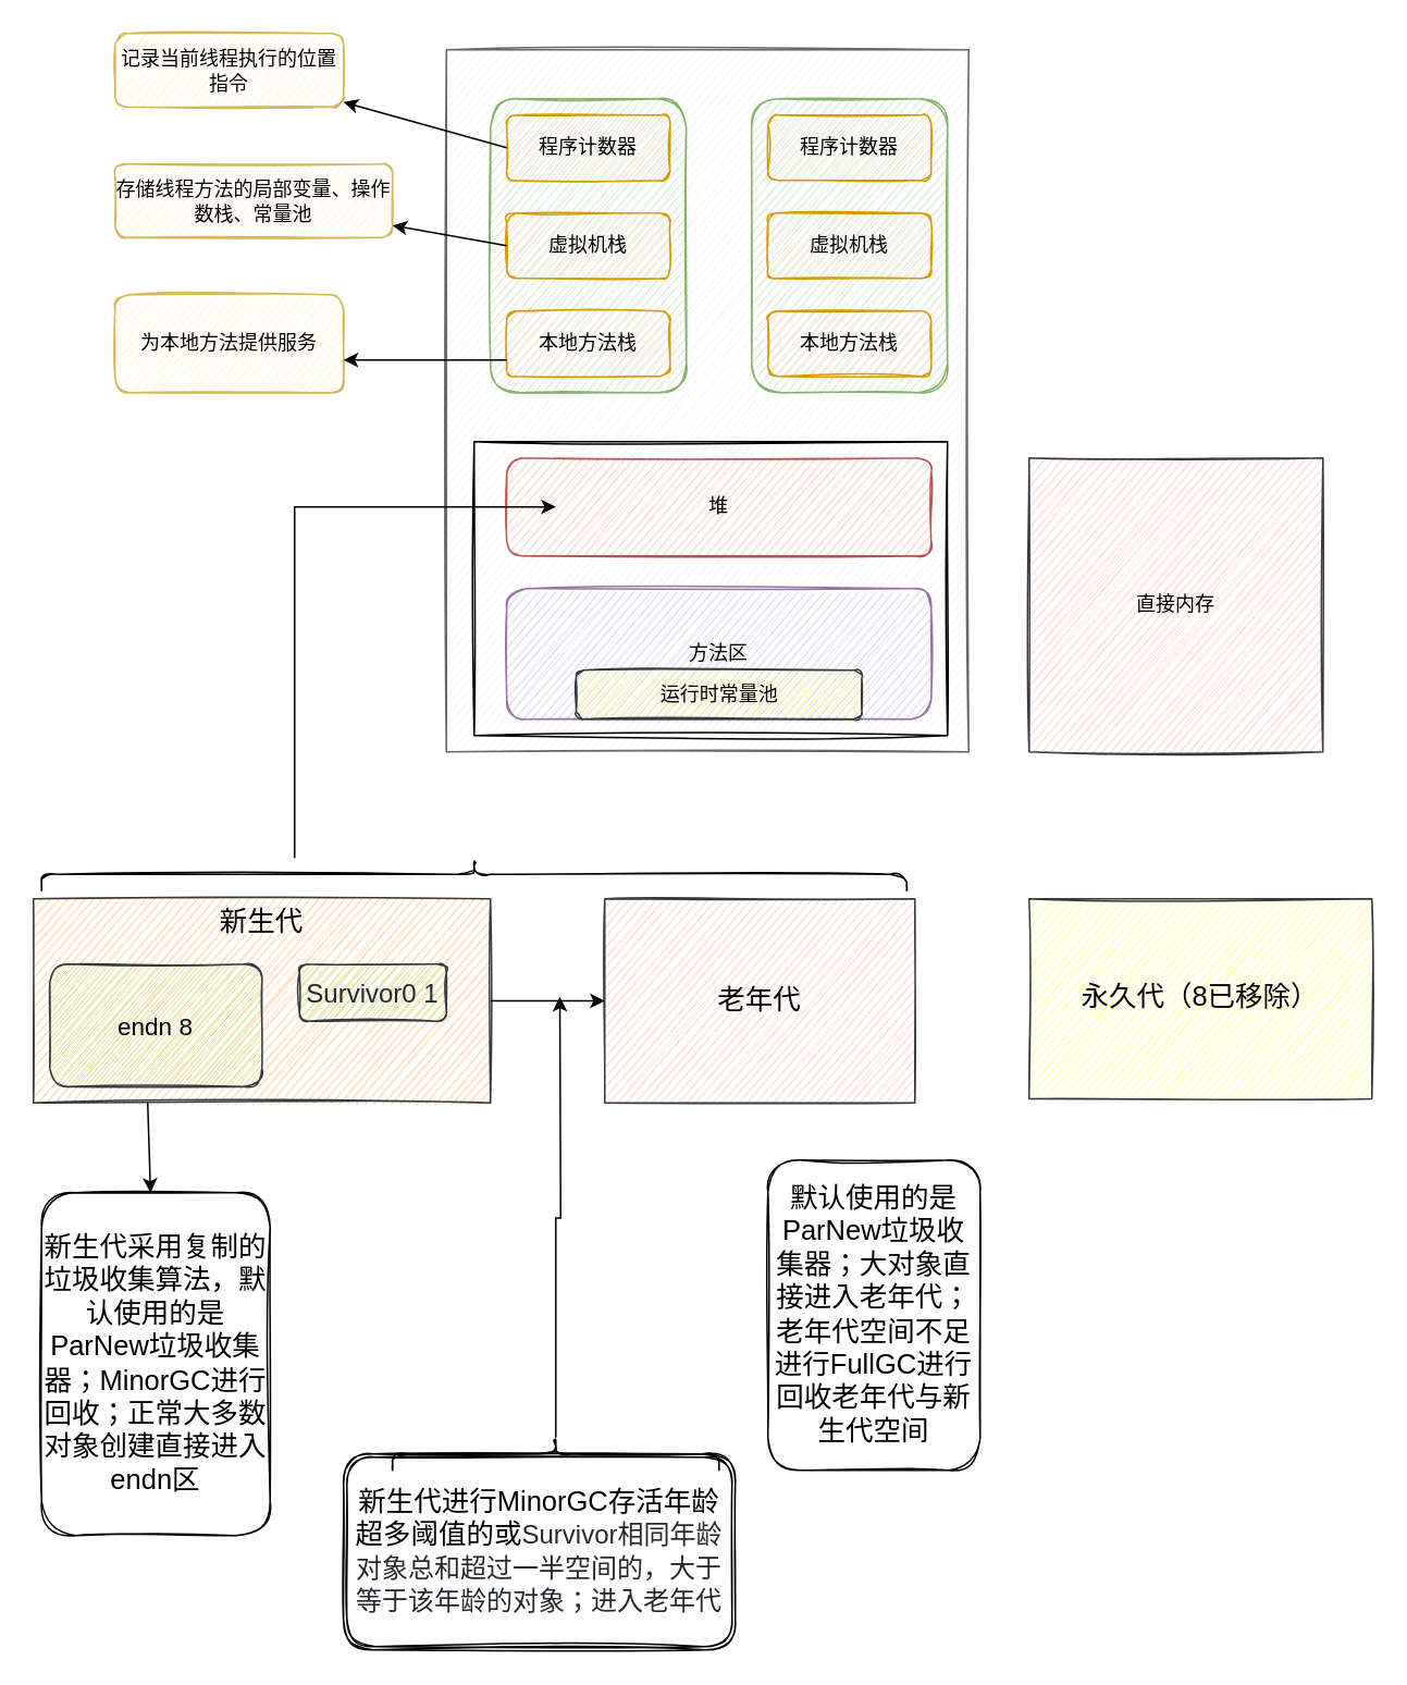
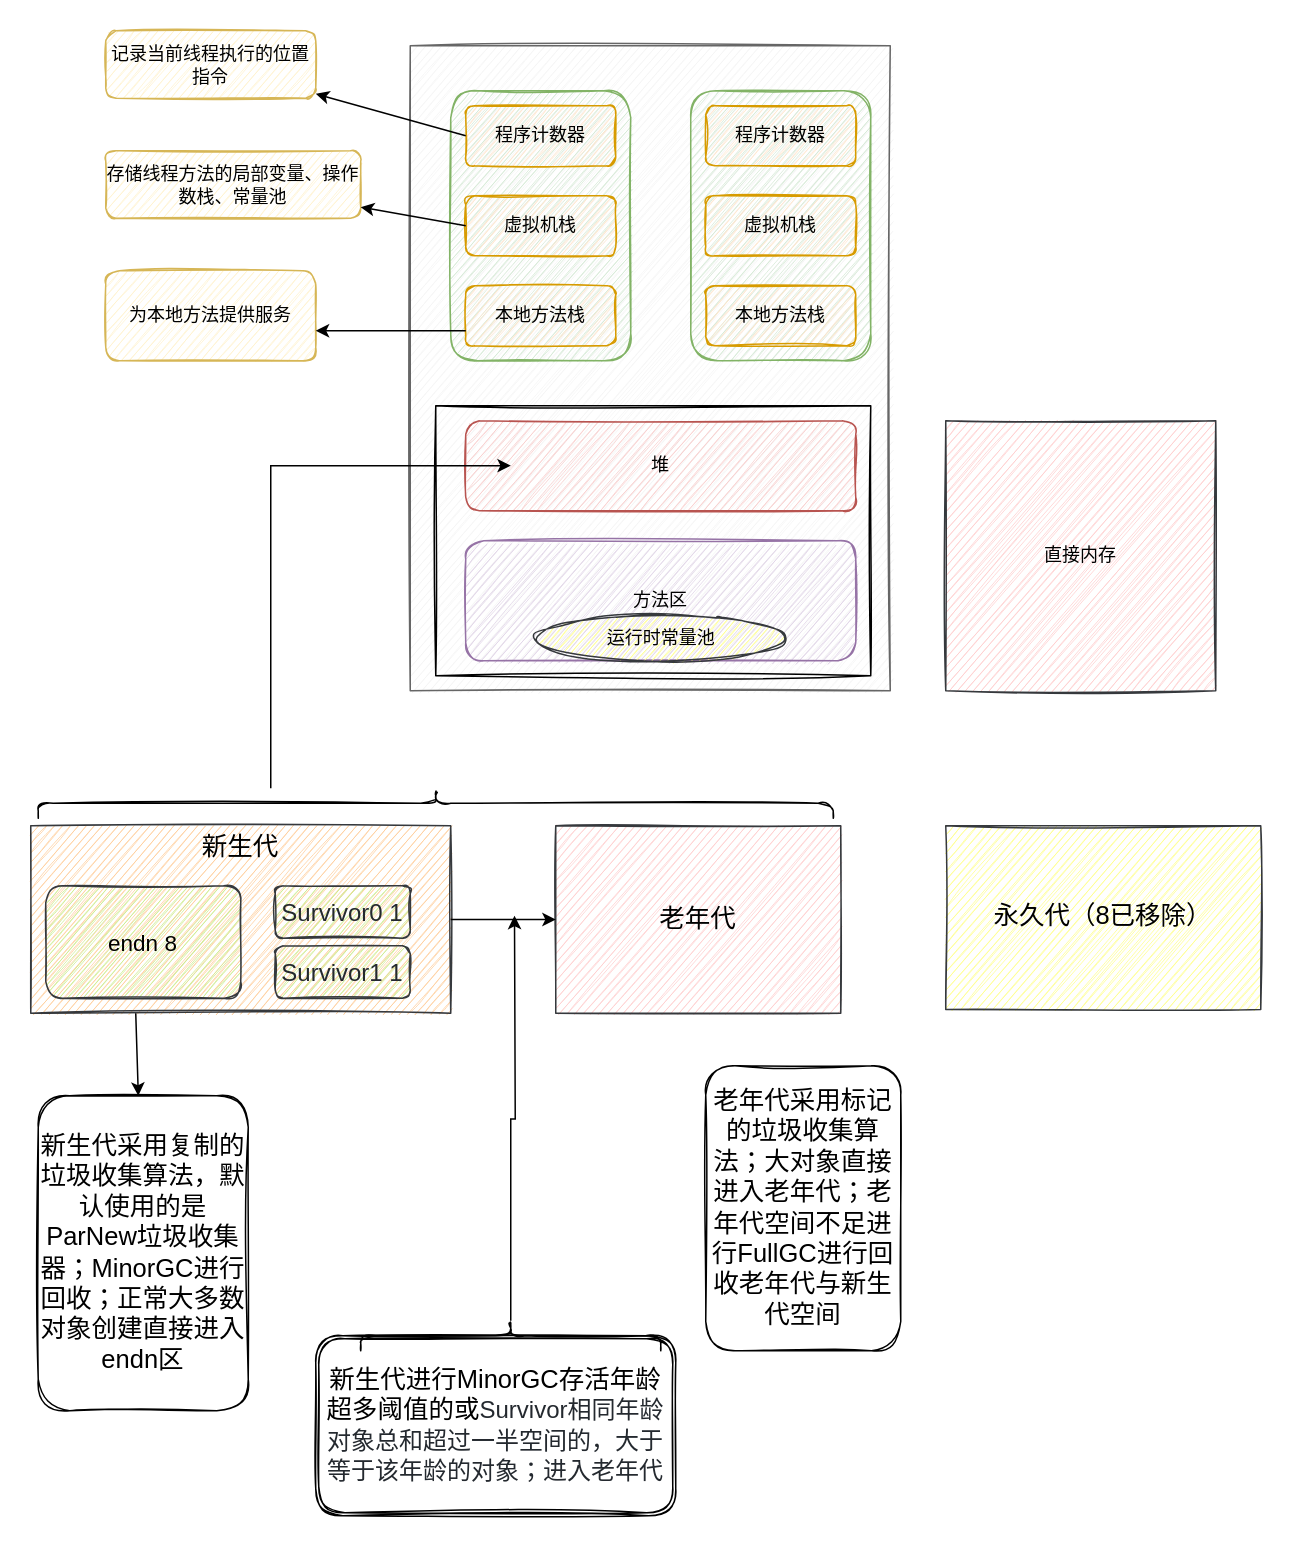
  <mxCell id="0" />
  <mxCell id="1" parent="0" />
  <mxCell id="2" value="" style="rounded=0;whiteSpace=wrap;html=1;shadow=0;glass=0;sketch=1;perimeterSpacing=0;gradientDirection=east;fillColor=#f5f5f5;fontColor=#333333;strokeColor=#666666;" vertex="1" parent="1"><mxGeometry x="273" y="30" width="320" height="430" as="geometry" /></mxCell>
  <mxCell id="3" value="" style="rounded=1;whiteSpace=wrap;html=1;shadow=0;glass=0;sketch=1;gradientDirection=east;fillColor=#d5e8d4;strokeColor=#82b366;" vertex="1" parent="1"><mxGeometry x="300" y="60" width="120" height="180" as="geometry" /></mxCell>
  <mxCell id="4" value="" style="rounded=1;whiteSpace=wrap;html=1;shadow=0;glass=0;sketch=1;gradientDirection=east;fillColor=#d5e8d4;strokeColor=#82b366;" vertex="1" parent="1"><mxGeometry x="460" y="60" width="120" height="180" as="geometry" /></mxCell>
  <mxCell id="5" value="程序计数器" style="rounded=1;whiteSpace=wrap;html=1;shadow=0;glass=0;sketch=1;gradientDirection=east;fillColor=#ffe6cc;strokeColor=#d79b00;" vertex="1" parent="1"><mxGeometry x="310" y="70" width="100" height="40" as="geometry" /></mxCell>
  <mxCell id="6" value="虚拟机栈" style="rounded=1;whiteSpace=wrap;html=1;shadow=0;glass=0;sketch=1;gradientDirection=east;fillColor=#ffe6cc;strokeColor=#d79b00;" vertex="1" parent="1"><mxGeometry x="310" y="130" width="100" height="40" as="geometry" /></mxCell>
  <mxCell id="7" value="本地方法栈" style="rounded=1;whiteSpace=wrap;html=1;shadow=0;glass=0;sketch=1;gradientDirection=east;fillColor=#ffe6cc;strokeColor=#d79b00;" vertex="1" parent="1"><mxGeometry x="310" y="190" width="100" height="40" as="geometry" /></mxCell>
  <mxCell id="8" value="程序计数器" style="rounded=1;whiteSpace=wrap;html=1;shadow=0;glass=0;sketch=1;gradientDirection=east;fillColor=#ffe6cc;strokeColor=#d79b00;" vertex="1" parent="1"><mxGeometry x="470" y="70" width="100" height="40" as="geometry" /></mxCell>
  <mxCell id="9" value="虚拟机栈" style="rounded=1;whiteSpace=wrap;html=1;shadow=0;glass=0;sketch=1;gradientDirection=east;fillColor=#ffe6cc;strokeColor=#d79b00;" vertex="1" parent="1"><mxGeometry x="470" y="130" width="100" height="40" as="geometry" /></mxCell>
  <mxCell id="10" value="本地方法栈" style="rounded=1;whiteSpace=wrap;html=1;shadow=0;glass=0;sketch=1;gradientDirection=east;fillColor=#ffe6cc;strokeColor=#d79b00;" vertex="1" parent="1"><mxGeometry x="470" y="190" width="100" height="40" as="geometry" /></mxCell>
  <mxCell id="11" style="edgeStyle=orthogonalEdgeStyle;rounded=0;orthogonalLoop=1;jettySize=auto;html=1;exitX=0.5;exitY=1;exitDx=0;exitDy=0;" edge="1" parent="1" source="7" target="7"><mxGeometry relative="1" as="geometry" /></mxCell>
  <mxCell id="12" value="堆" style="rounded=1;whiteSpace=wrap;html=1;shadow=0;glass=0;sketch=1;gradientDirection=east;fillColor=#f8cecc;strokeColor=#b85450;" vertex="1" parent="1"><mxGeometry x="310" y="280" width="260" height="60" as="geometry" /></mxCell>
  <mxCell id="13" value="方法区" style="rounded=1;whiteSpace=wrap;html=1;shadow=0;glass=0;sketch=1;gradientDirection=east;fillColor=#e1d5e7;strokeColor=#9673a6;align=center;" vertex="1" parent="1"><mxGeometry x="310" y="360" width="260" height="80" as="geometry" /></mxCell>
  <mxCell id="14" value="记录当前线程执行的位置指令" style="rounded=1;whiteSpace=wrap;html=1;shadow=0;glass=0;sketch=1;gradientDirection=east;fillColor=#fff2cc;strokeColor=#d6b656;" vertex="1" parent="1"><mxGeometry x="70" y="20" width="140" height="45" as="geometry" /></mxCell>
  <mxCell id="15" value="" style="endArrow=classic;html=1;rounded=0;exitX=0;exitY=0.5;exitDx=0;exitDy=0;" edge="1" parent="1" source="5" target="14"><mxGeometry width="50" height="50" relative="1" as="geometry"><mxPoint x="440" y="70" as="sourcePoint" /><mxPoint x="490" y="20" as="targetPoint" /></mxGeometry></mxCell>
  <mxCell id="16" value="存储线程方法的局部变量、操作数栈、常量池" style="rounded=1;whiteSpace=wrap;html=1;shadow=0;glass=0;sketch=1;gradientDirection=east;fillColor=#fff2cc;strokeColor=#d6b656;" vertex="1" parent="1"><mxGeometry x="70" y="100" width="170" height="45" as="geometry" /></mxCell>
  <mxCell id="17" value="" style="endArrow=classic;html=1;rounded=0;exitX=0;exitY=0.5;exitDx=0;exitDy=0;" edge="1" parent="1" source="6" target="16"><mxGeometry width="50" height="50" relative="1" as="geometry"><mxPoint x="440" y="230" as="sourcePoint" /><mxPoint x="490" y="180" as="targetPoint" /></mxGeometry></mxCell>
  <mxCell id="18" value="为本地方法提供服务" style="rounded=1;whiteSpace=wrap;html=1;shadow=0;glass=0;sketch=1;gradientDirection=east;fillColor=#fff2cc;strokeColor=#d6b656;" vertex="1" parent="1"><mxGeometry x="70" y="180" width="140" height="60" as="geometry" /></mxCell>
  <mxCell id="19" value="" style="endArrow=classic;html=1;rounded=0;exitX=0;exitY=0.75;exitDx=0;exitDy=0;" edge="1" parent="1" source="7"><mxGeometry width="50" height="50" relative="1" as="geometry"><mxPoint x="440" y="390" as="sourcePoint" /><mxPoint x="210" y="220" as="targetPoint" /></mxGeometry></mxCell>
- <mxCell id="20" value="运行时常量池" style="rounded=1;whiteSpace=wrap;html=1;shadow=0;glass=0;sketch=1;gradientDirection=east;fillColor=#ffff88;strokeColor=#36393d;" vertex="1" parent="1"><mxGeometry x="352.5" y="410" width="175" height="30" as="geometry" /></mxCell>
+ <mxCell id="20" value="运行时常量池" style="ellipse;whiteSpace=wrap;html=1;shadow=0;glass=0;sketch=1;gradientDirection=east;fillColor=#ffff88;strokeColor=#36393d;" vertex="1" parent="1"><mxGeometry x="352.5" y="410" width="175" height="30" as="geometry" /></mxCell>
  <mxCell id="21" value="直接内存" style="whiteSpace=wrap;html=1;aspect=fixed;rounded=0;shadow=0;glass=0;sketch=1;gradientDirection=east;fillColor=#ffcccc;strokeColor=#36393d;" vertex="1" parent="1"><mxGeometry x="630" y="280" width="180" height="180" as="geometry" /></mxCell>
  <mxCell id="22" value="" style="rounded=0;whiteSpace=wrap;html=1;shadow=0;glass=0;sketch=1;gradientColor=none;gradientDirection=east;perimeterSpacing=1;fillColor=none;" vertex="1" parent="1"><mxGeometry x="290" y="270" width="290" height="180" as="geometry" /></mxCell>
  <mxCell id="23" value="" style="rounded=0;whiteSpace=wrap;html=1;shadow=0;glass=0;sketch=1;fillColor=#ffcc99;gradientDirection=east;strokeColor=#36393d;" vertex="1" parent="1"><mxGeometry y="550" width="280" height="125" as="geometry" x="20" /></mxCell>
  <mxCell id="24" value="endn 8" style="rounded=1;whiteSpace=wrap;html=1;shadow=0;glass=0;sketch=1;fontSize=15;fillColor=#cdeb8b;gradientDirection=east;strokeColor=#36393d;" vertex="1" parent="1"><mxGeometry x="30" y="590" width="130" height="75" as="geometry" /></mxCell>
  <mxCell id="25" value="&lt;span style=&quot;color: rgb(36 , 41 , 47) ; font-size: 16px&quot;&gt;Survivor0 1&lt;/span&gt;" style="rounded=1;whiteSpace=wrap;html=1;shadow=0;glass=0;sketch=1;fontSize=15;fillColor=#cdeb8b;gradientDirection=east;strokeColor=#36393d;" vertex="1" parent="1"><mxGeometry x="183" y="590" width="90" height="35" as="geometry" /></mxCell>
+ <mxCell id="26" value="&lt;span style=&quot;color: rgb(36 , 41 , 47) ; font-size: 16px&quot;&gt;Survivor1 1&lt;/span&gt;" style="rounded=1;whiteSpace=wrap;html=1;shadow=0;glass=0;sketch=1;fontSize=15;fillColor=#cdeb8b;gradientDirection=east;strokeColor=#36393d;" vertex="1" parent="1"><mxGeometry x="183" y="630" width="90" height="35" as="geometry" /></mxCell>
  <mxCell id="27" value="新生代" style="text;html=1;strokeColor=none;fillColor=none;align=center;verticalAlign=middle;whiteSpace=wrap;rounded=0;shadow=0;glass=0;labelBackgroundColor=none;sketch=1;fontSize=17;strokeWidth=1;" vertex="1" parent="1"><mxGeometry x="130" y="550" width="60" height="30" as="geometry" /></mxCell>
  <mxCell id="28" value="老年代" style="rounded=0;whiteSpace=wrap;html=1;shadow=0;glass=0;labelBackgroundColor=none;sketch=1;fontSize=17;strokeWidth=1;fillColor=#ffcccc;gradientDirection=east;strokeColor=#36393d;" vertex="1" parent="1"><mxGeometry x="370" y="550" width="190" height="125" as="geometry" /></mxCell>
  <mxCell id="29" value="永久代（8已移除）" style="rounded=0;whiteSpace=wrap;html=1;shadow=0;glass=0;labelBackgroundColor=none;sketch=1;fontSize=17;strokeWidth=1;fillColor=#ffff88;gradientDirection=east;strokeColor=#36393d;" vertex="1" parent="1"><mxGeometry x="630" y="550" width="210" height="122.5" as="geometry" /></mxCell>
  <mxCell id="30" value="新生代采用复制的垃圾收集算法，默认使用的是ParNew垃圾收集器；MinorGC进行回收；正常大多数对象创建直接进入endn区" style="rounded=1;whiteSpace=wrap;html=1;shadow=0;glass=0;labelBackgroundColor=none;sketch=1;fontSize=17;strokeWidth=1;fillColor=none;gradientColor=none;gradientDirection=east;" vertex="1" parent="1"><mxGeometry x="25" y="730" width="140" height="210" as="geometry" /></mxCell>
- <mxCell id="31" value="默认使用的是ParNew垃圾收集器；大对象直接进入老年代；老年代空间不足进行FullGC进行回收老年代与新生代空间" style="rounded=1;whiteSpace=wrap;html=1;shadow=0;glass=0;labelBackgroundColor=none;sketch=1;fontSize=17;strokeWidth=1;fillColor=none;gradientColor=none;gradientDirection=east;" vertex="1" parent="1"><mxGeometry x="470" y="710" width="130" height="190" as="geometry" /></mxCell>
+ <mxCell id="31" value="老年代采用标记的垃圾收集算法；大对象直接进入老年代；老年代空间不足进行FullGC进行回收老年代与新生代空间" style="rounded=1;whiteSpace=wrap;html=1;shadow=0;glass=0;labelBackgroundColor=none;sketch=1;fontSize=17;strokeWidth=1;fillColor=none;gradientColor=none;gradientDirection=east;" vertex="1" parent="1"><mxGeometry x="470" y="710" width="130" height="190" as="geometry" /></mxCell>
  <mxCell id="32" value="" style="endArrow=classic;html=1;rounded=0;fontSize=17;exitX=1;exitY=0.5;exitDx=0;exitDy=0;entryX=0;entryY=0.5;entryDx=0;entryDy=0;" edge="1" parent="1" source="23" target="28"><mxGeometry width="50" height="50" relative="1" as="geometry"><mxPoint x="430" y="540" as="sourcePoint" /><mxPoint x="480" y="490" as="targetPoint" /></mxGeometry></mxCell>
  <mxCell id="33" style="edgeStyle=orthogonalEdgeStyle;rounded=0;orthogonalLoop=1;jettySize=auto;html=1;fontSize=17;" edge="1" parent="1" source="34"><mxGeometry relative="1" as="geometry"><mxPoint x="342.5" y="610" as="targetPoint" /></mxGeometry></mxCell>
  <mxCell id="34" value="" style="shape=curlyBracket;whiteSpace=wrap;html=1;rounded=1;flipH=1;shadow=0;glass=0;labelBackgroundColor=none;sketch=1;fontSize=17;strokeWidth=1;fillColor=none;gradientColor=none;gradientDirection=east;direction=south;" vertex="1" parent="1"><mxGeometry x="240" y="880" width="200" height="20" as="geometry" /></mxCell>
  <mxCell id="35" value="新生代进行MinorGC存活年龄超多阈值的或&lt;span style=&quot;color: rgb(36 , 41 , 47) ; font-size: 16px&quot;&gt;Survivor相同年龄对象总和超过一半空间的，大于等于该年龄的对象；进入老年代&lt;/span&gt;" style="shape=ext;double=1;rounded=1;whiteSpace=wrap;html=1;shadow=0;glass=0;labelBackgroundColor=none;sketch=1;fontSize=17;strokeWidth=1;fillColor=none;gradientColor=none;gradientDirection=east;" vertex="1" parent="1"><mxGeometry x="210" y="890" width="240" height="120" as="geometry" /></mxCell>
  <mxCell id="36" value="" style="endArrow=classic;html=1;rounded=0;fontSize=17;exitX=0.25;exitY=1;exitDx=0;exitDy=0;" edge="1" parent="1" source="23" target="30"><mxGeometry width="50" height="50" relative="1" as="geometry"><mxPoint x="430" y="590" as="sourcePoint" /><mxPoint x="480" y="540" as="targetPoint" /></mxGeometry></mxCell>
  <mxCell id="37" style="edgeStyle=orthogonalEdgeStyle;rounded=0;orthogonalLoop=1;jettySize=auto;html=1;entryX=0.175;entryY=0.225;entryDx=0;entryDy=0;entryPerimeter=0;fontSize=17;" edge="1" parent="1" source="38" target="22"><mxGeometry relative="1" as="geometry"><Array as="points"><mxPoint x="180" y="310" /></Array></mxGeometry></mxCell>
  <mxCell id="38" value="" style="shape=curlyBracket;whiteSpace=wrap;html=1;rounded=1;shadow=0;glass=0;labelBackgroundColor=none;sketch=1;fontSize=17;strokeWidth=1;fillColor=none;gradientColor=none;gradientDirection=east;direction=south;" vertex="1" parent="1"><mxGeometry x="25" y="525" width="530" height="20" as="geometry" /></mxCell>
